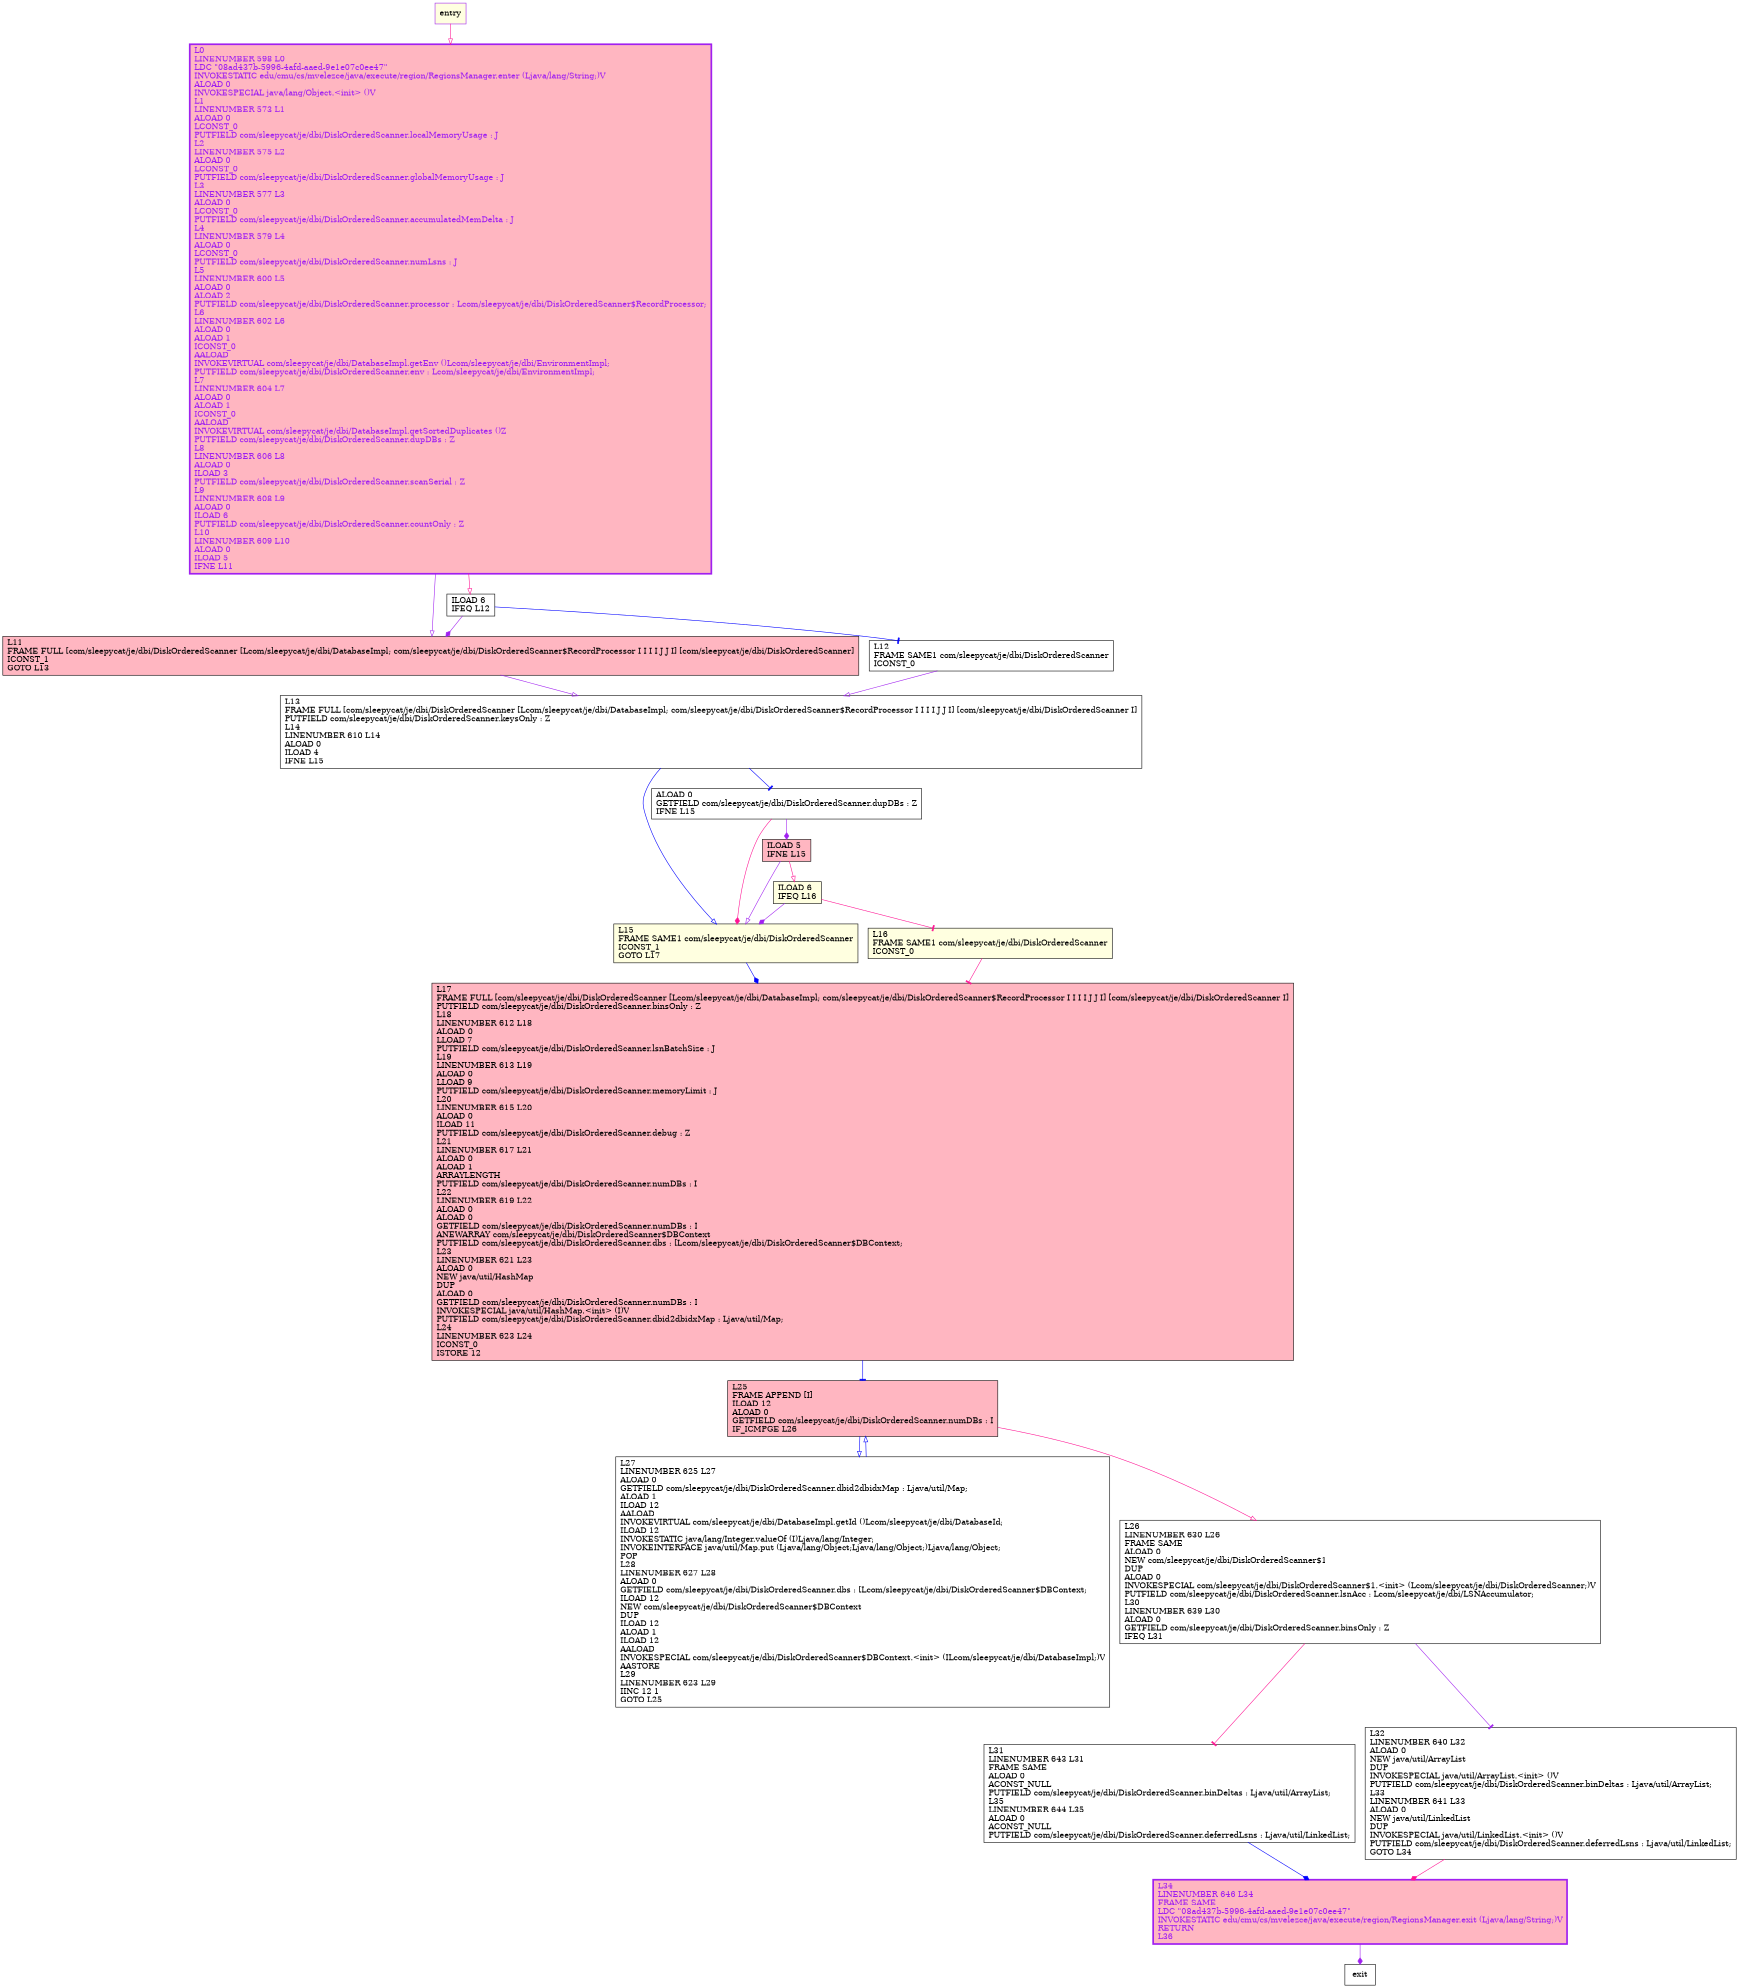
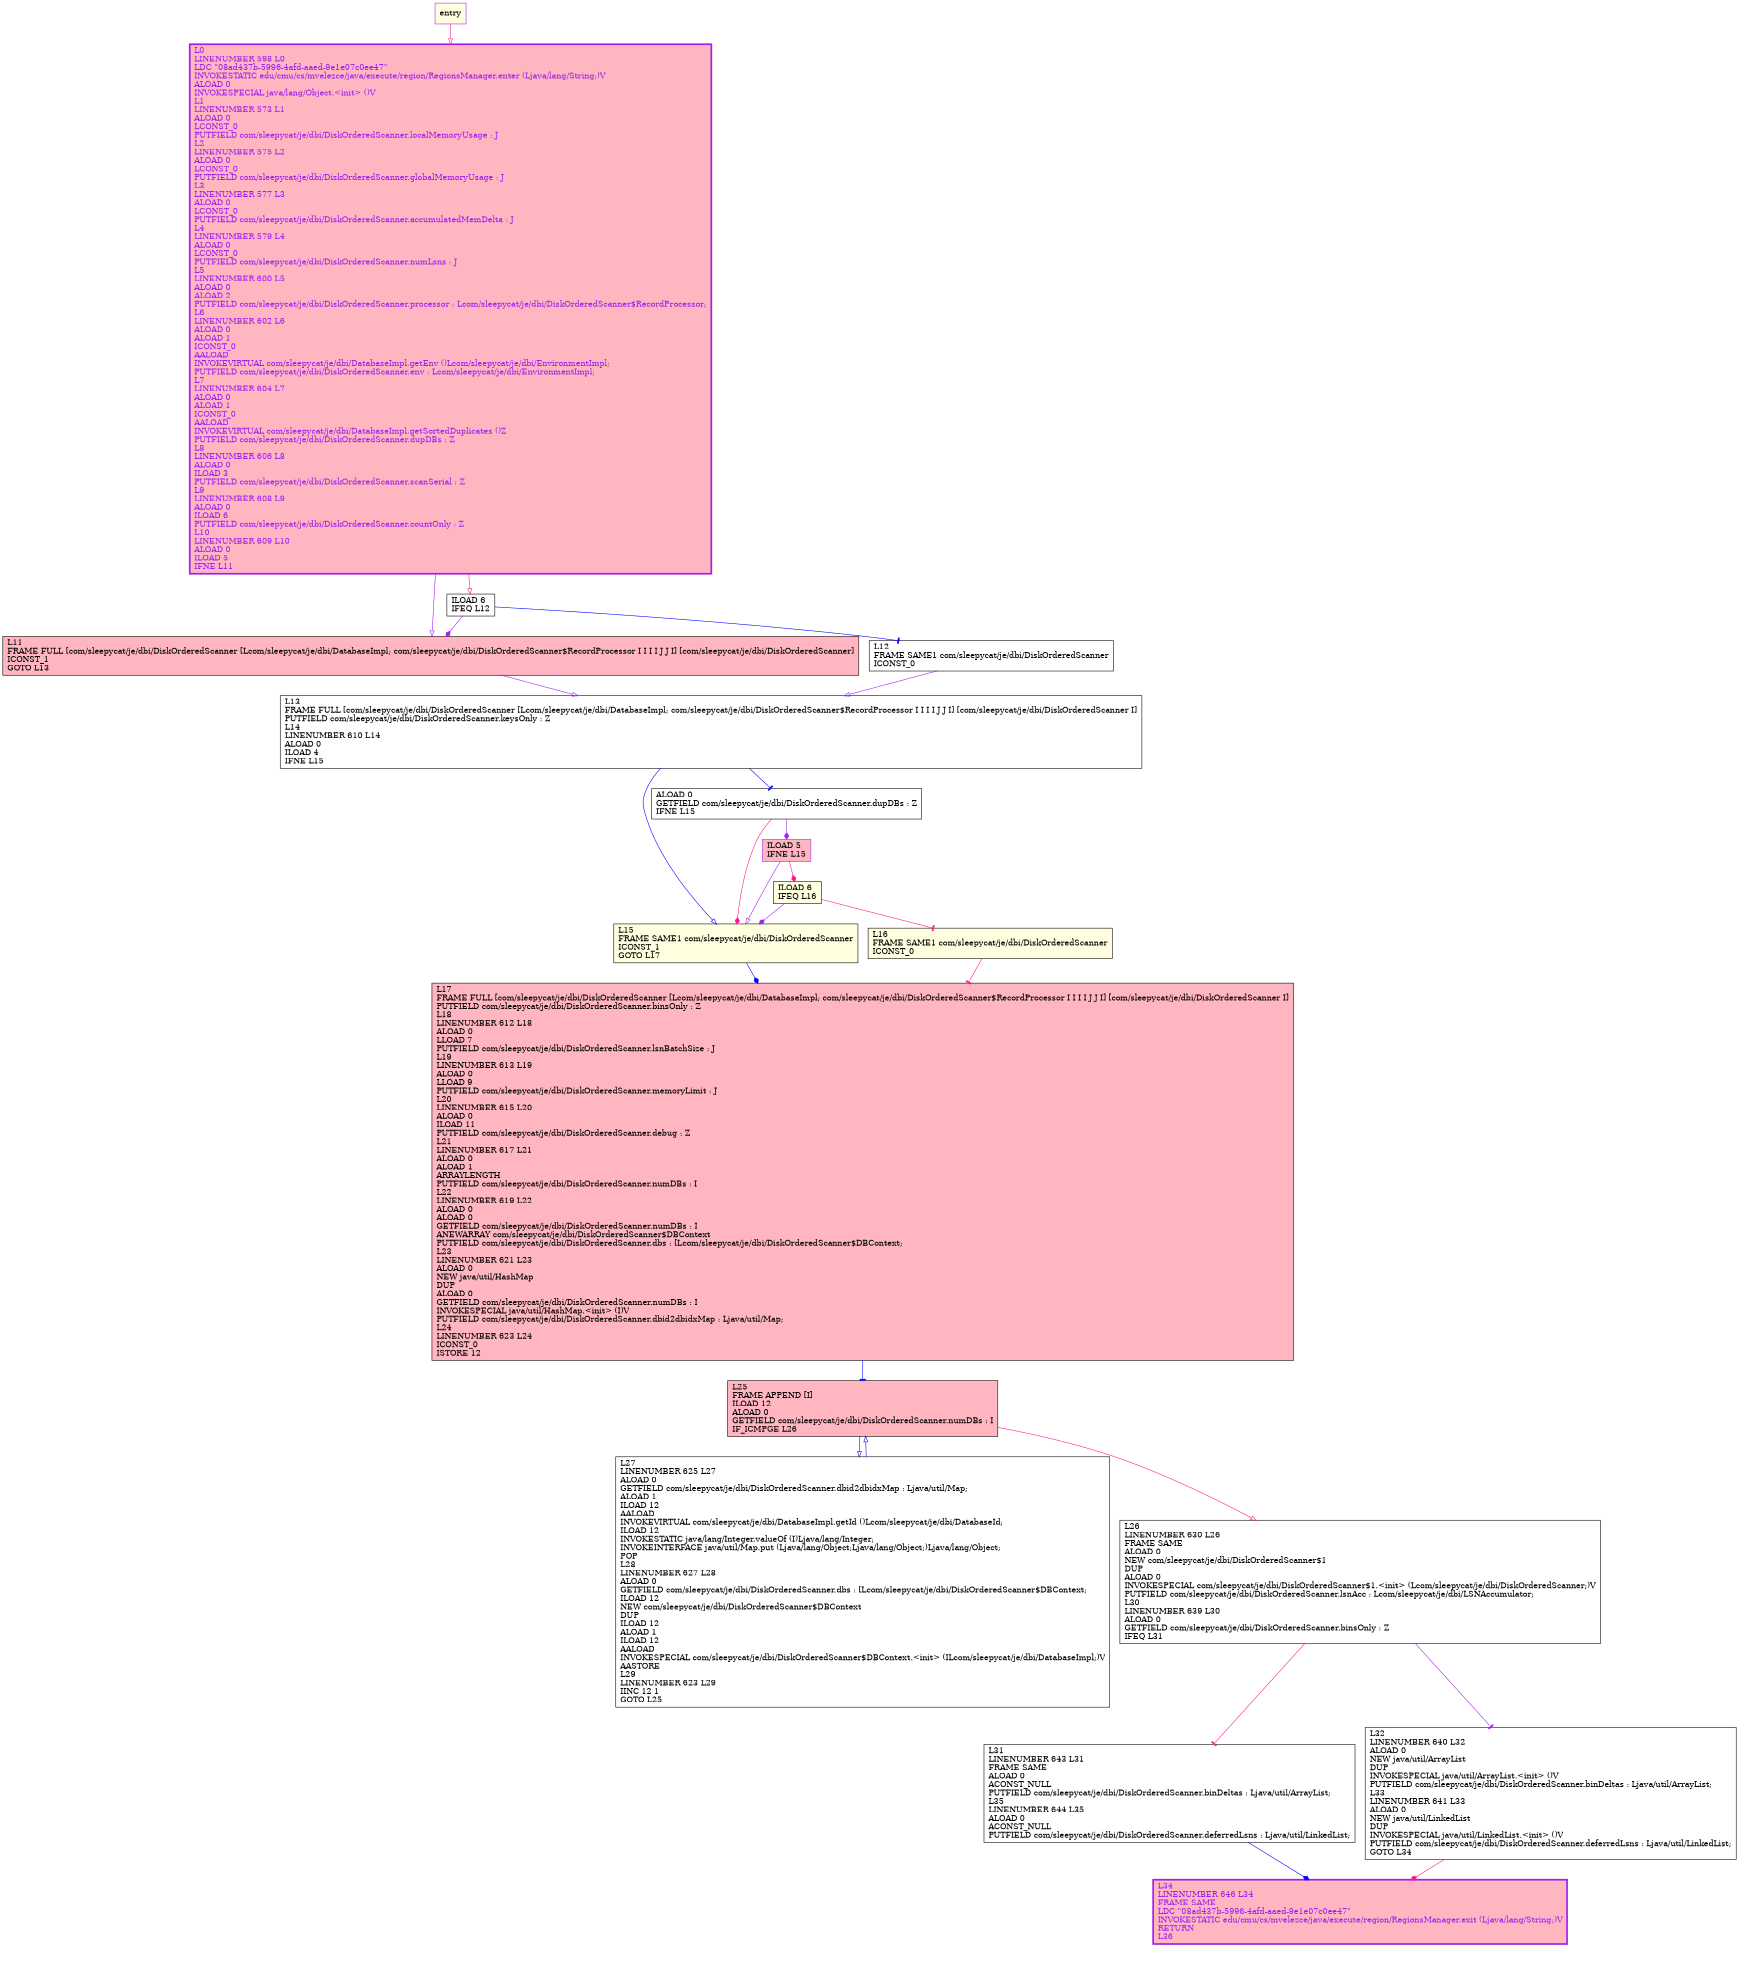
  digraph {
    node [fillcolor=white shape=record style=filled]
    edge [arrowhead=onormal color=deeppink]
    n1 [label="L13\lFRAME FULL [com/sleepycat/je/dbi/DiskOrderedScanner [Lcom/sleepycat/je/dbi/DatabaseImpl; com/sleepycat/je/dbi/DiskOrderedScanner$RecordProcessor I I I I J J I] [com/sleepycat/je/dbi/DiskOrderedScanner I]\lPUTFIELD com/sleepycat/je/dbi/DiskOrderedScanner.keysOnly : Z\lL14\lLINENUMBER 610 L14\lALOAD 0\lILOAD 4\lIFNE L15\l"]
    n2 [fillcolor=lightyellow label="L15\lFRAME SAME1 com/sleepycat/je/dbi/DiskOrderedScanner\lICONST_1\lGOTO L17\l"]
    n3 [label="ALOAD 0\lGETFIELD com/sleepycat/je/dbi/DiskOrderedScanner.dupDBs : Z\lIFNE L15\l"]
    n4 [fillcolor=lightpink label="L17\lFRAME FULL [com/sleepycat/je/dbi/DiskOrderedScanner [Lcom/sleepycat/je/dbi/DatabaseImpl; com/sleepycat/je/dbi/DiskOrderedScanner$RecordProcessor I I I I J J I] [com/sleepycat/je/dbi/DiskOrderedScanner I]\lPUTFIELD com/sleepycat/je/dbi/DiskOrderedScanner.binsOnly : Z\lL18\lLINENUMBER 612 L18\lALOAD 0\lLLOAD 7\lPUTFIELD com/sleepycat/je/dbi/DiskOrderedScanner.lsnBatchSize : J\lL19\lLINENUMBER 613 L19\lALOAD 0\lLLOAD 9\lPUTFIELD com/sleepycat/je/dbi/DiskOrderedScanner.memoryLimit : J\lL20\lLINENUMBER 615 L20\lALOAD 0\lILOAD 11\lPUTFIELD com/sleepycat/je/dbi/DiskOrderedScanner.debug : Z\lL21\lLINENUMBER 617 L21\lALOAD 0\lALOAD 1\lARRAYLENGTH\lPUTFIELD com/sleepycat/je/dbi/DiskOrderedScanner.numDBs : I\lL22\lLINENUMBER 619 L22\lALOAD 0\lALOAD 0\lGETFIELD com/sleepycat/je/dbi/DiskOrderedScanner.numDBs : I\lANEWARRAY com/sleepycat/je/dbi/DiskOrderedScanner$DBContext\lPUTFIELD com/sleepycat/je/dbi/DiskOrderedScanner.dbs : [Lcom/sleepycat/je/dbi/DiskOrderedScanner$DBContext;\lL23\lLINENUMBER 621 L23\lALOAD 0\lNEW java/util/HashMap\lDUP\lALOAD 0\lGETFIELD com/sleepycat/je/dbi/DiskOrderedScanner.numDBs : I\lINVOKESPECIAL java/util/HashMap.\<init\> (I)V\lPUTFIELD com/sleepycat/je/dbi/DiskOrderedScanner.dbid2dbidxMap : Ljava/util/Map;\lL24\lLINENUMBER 623 L24\lICONST_0\lISTORE 12\l"]
-   n5 [fillcolor=lightpink label="ILOAD 5\lIFNE L15\l"]
+   n5 [fillcolor=lightpink label="ILOAD 5\lIFNE L15\l" color=purple]
    n6 [fillcolor=lightyellow label="ILOAD 6\lIFEQ L16\l"]
    n7 [fillcolor=lightyellow label="L16\lFRAME SAME1 com/sleepycat/je/dbi/DiskOrderedScanner\lICONST_0\l"]
    n8 [fillcolor=lightpink label="L25\lFRAME APPEND [I]\lILOAD 12\lALOAD 0\lGETFIELD com/sleepycat/je/dbi/DiskOrderedScanner.numDBs : I\lIF_ICMPGE L26\l"]
    n9 [label="L31\lLINENUMBER 643 L31\lFRAME SAME\lALOAD 0\lACONST_NULL\lPUTFIELD com/sleepycat/je/dbi/DiskOrderedScanner.binDeltas : Ljava/util/ArrayList;\lL35\lLINENUMBER 644 L35\lALOAD 0\lACONST_NULL\lPUTFIELD com/sleepycat/je/dbi/DiskOrderedScanner.deferredLsns : Ljava/util/LinkedList;\l"]
    n10 [color=purple fillcolor=lightpink fontcolor=purple label="L34\lLINENUMBER 646 L34\lFRAME SAME\lLDC \"08ad437b-5996-4afd-aaed-9e1e07c0ee47\"\lINVOKESTATIC edu/cmu/cs/mvelezce/java/execute/region/RegionsManager.exit (Ljava/lang/String;)V\lRETURN\lL36\l" penwidth=3]
-   exit
    n12 [fillcolor=lightpink label="L11\lFRAME FULL [com/sleepycat/je/dbi/DiskOrderedScanner [Lcom/sleepycat/je/dbi/DatabaseImpl; com/sleepycat/je/dbi/DiskOrderedScanner$RecordProcessor I I I I J J I] [com/sleepycat/je/dbi/DiskOrderedScanner]\lICONST_1\lGOTO L13\l"]
    n13 [label="L27\lLINENUMBER 625 L27\lALOAD 0\lGETFIELD com/sleepycat/je/dbi/DiskOrderedScanner.dbid2dbidxMap : Ljava/util/Map;\lALOAD 1\lILOAD 12\lAALOAD\lINVOKEVIRTUAL com/sleepycat/je/dbi/DatabaseImpl.getId ()Lcom/sleepycat/je/dbi/DatabaseId;\lILOAD 12\lINVOKESTATIC java/lang/Integer.valueOf (I)Ljava/lang/Integer;\lINVOKEINTERFACE java/util/Map.put (Ljava/lang/Object;Ljava/lang/Object;)Ljava/lang/Object;\lPOP\lL28\lLINENUMBER 627 L28\lALOAD 0\lGETFIELD com/sleepycat/je/dbi/DiskOrderedScanner.dbs : [Lcom/sleepycat/je/dbi/DiskOrderedScanner$DBContext;\lILOAD 12\lNEW com/sleepycat/je/dbi/DiskOrderedScanner$DBContext\lDUP\lILOAD 12\lALOAD 1\lILOAD 12\lAALOAD\lINVOKESPECIAL com/sleepycat/je/dbi/DiskOrderedScanner$DBContext.\<init\> (ILcom/sleepycat/je/dbi/DatabaseImpl;)V\lAASTORE\lL29\lLINENUMBER 623 L29\lIINC 12 1\lGOTO L25\l"]
    n14 [label="L26\lLINENUMBER 630 L26\lFRAME SAME\lALOAD 0\lNEW com/sleepycat/je/dbi/DiskOrderedScanner$1\lDUP\lALOAD 0\lINVOKESPECIAL com/sleepycat/je/dbi/DiskOrderedScanner$1.\<init\> (Lcom/sleepycat/je/dbi/DiskOrderedScanner;)V\lPUTFIELD com/sleepycat/je/dbi/DiskOrderedScanner.lsnAcc : Lcom/sleepycat/je/dbi/LSNAccumulator;\lL30\lLINENUMBER 639 L30\lALOAD 0\lGETFIELD com/sleepycat/je/dbi/DiskOrderedScanner.binsOnly : Z\lIFEQ L31\l"]
    n15 [label="L32\lLINENUMBER 640 L32\lALOAD 0\lNEW java/util/ArrayList\lDUP\lINVOKESPECIAL java/util/ArrayList.\<init\> ()V\lPUTFIELD com/sleepycat/je/dbi/DiskOrderedScanner.binDeltas : Ljava/util/ArrayList;\lL33\lLINENUMBER 641 L33\lALOAD 0\lNEW java/util/LinkedList\lDUP\lINVOKESPECIAL java/util/LinkedList.\<init\> ()V\lPUTFIELD com/sleepycat/je/dbi/DiskOrderedScanner.deferredLsns : Ljava/util/LinkedList;\lGOTO L34\l"]
    n16 [color=purple fillcolor=lightpink fontcolor=purple label="L0\lLINENUMBER 598 L0\lLDC \"08ad437b-5996-4afd-aaed-9e1e07c0ee47\"\lINVOKESTATIC edu/cmu/cs/mvelezce/java/execute/region/RegionsManager.enter (Ljava/lang/String;)V\lALOAD 0\lINVOKESPECIAL java/lang/Object.\<init\> ()V\lL1\lLINENUMBER 573 L1\lALOAD 0\lLCONST_0\lPUTFIELD com/sleepycat/je/dbi/DiskOrderedScanner.localMemoryUsage : J\lL2\lLINENUMBER 575 L2\lALOAD 0\lLCONST_0\lPUTFIELD com/sleepycat/je/dbi/DiskOrderedScanner.globalMemoryUsage : J\lL3\lLINENUMBER 577 L3\lALOAD 0\lLCONST_0\lPUTFIELD com/sleepycat/je/dbi/DiskOrderedScanner.accumulatedMemDelta : J\lL4\lLINENUMBER 579 L4\lALOAD 0\lLCONST_0\lPUTFIELD com/sleepycat/je/dbi/DiskOrderedScanner.numLsns : J\lL5\lLINENUMBER 600 L5\lALOAD 0\lALOAD 2\lPUTFIELD com/sleepycat/je/dbi/DiskOrderedScanner.processor : Lcom/sleepycat/je/dbi/DiskOrderedScanner$RecordProcessor;\lL6\lLINENUMBER 602 L6\lALOAD 0\lALOAD 1\lICONST_0\lAALOAD\lINVOKEVIRTUAL com/sleepycat/je/dbi/DatabaseImpl.getEnv ()Lcom/sleepycat/je/dbi/EnvironmentImpl;\lPUTFIELD com/sleepycat/je/dbi/DiskOrderedScanner.env : Lcom/sleepycat/je/dbi/EnvironmentImpl;\lL7\lLINENUMBER 604 L7\lALOAD 0\lALOAD 1\lICONST_0\lAALOAD\lINVOKEVIRTUAL com/sleepycat/je/dbi/DatabaseImpl.getSortedDuplicates ()Z\lPUTFIELD com/sleepycat/je/dbi/DiskOrderedScanner.dupDBs : Z\lL8\lLINENUMBER 606 L8\lALOAD 0\lILOAD 3\lPUTFIELD com/sleepycat/je/dbi/DiskOrderedScanner.scanSerial : Z\lL9\lLINENUMBER 608 L9\lALOAD 0\lILOAD 6\lPUTFIELD com/sleepycat/je/dbi/DiskOrderedScanner.countOnly : Z\lL10\lLINENUMBER 609 L10\lALOAD 0\lILOAD 5\lIFNE L11\l" penwidth=3]
    n17 [label="ILOAD 6\lIFEQ L12\l"]
    n18 [label="L12\lFRAME SAME1 com/sleepycat/je/dbi/DiskOrderedScanner\lICONST_0\l"]
    entry [color=purple fillcolor=lightyellow]
    n1 -> n2 [color=blue]
    n1 -> n3 [arrowhead=tee color=blue]
    n2 -> n4 [arrowhead=diamond color=blue]
    n3 -> n2 [arrowhead=diamond]
    n3 -> n5 [arrowhead=diamond color=purple]
    n4 -> n8 [arrowhead=tee color=blue]
    n5 -> n2 [color=purple]
-   n5 -> n6
+   n5 -> n6 [arrowhead=diamond]
    n6 -> n2 [arrowhead=diamond color=purple]
    n6 -> n7 [arrowhead=tee]
    n7 -> n4 [arrowhead=tee]
    n8 -> n13 [color=blue]
    n8 -> n14
    n9 -> n10 [arrowhead=diamond color=blue]
-   n10 -> exit [arrowhead=diamond color=purple]
    n12 -> n1 [color=purple]
    n13 -> n8 [color=blue]
    n14 -> n9 [arrowhead=tee]
    n14 -> n15 [arrowhead=tee color=purple]
    n15 -> n10 [arrowhead=diamond]
    n16 -> n12 [color=purple]
    n16 -> n17
    n17 -> n12 [arrowhead=diamond color=purple]
    n17 -> n18 [arrowhead=tee color=blue]
    n18 -> n1 [color=purple]
    entry -> n16
  }
